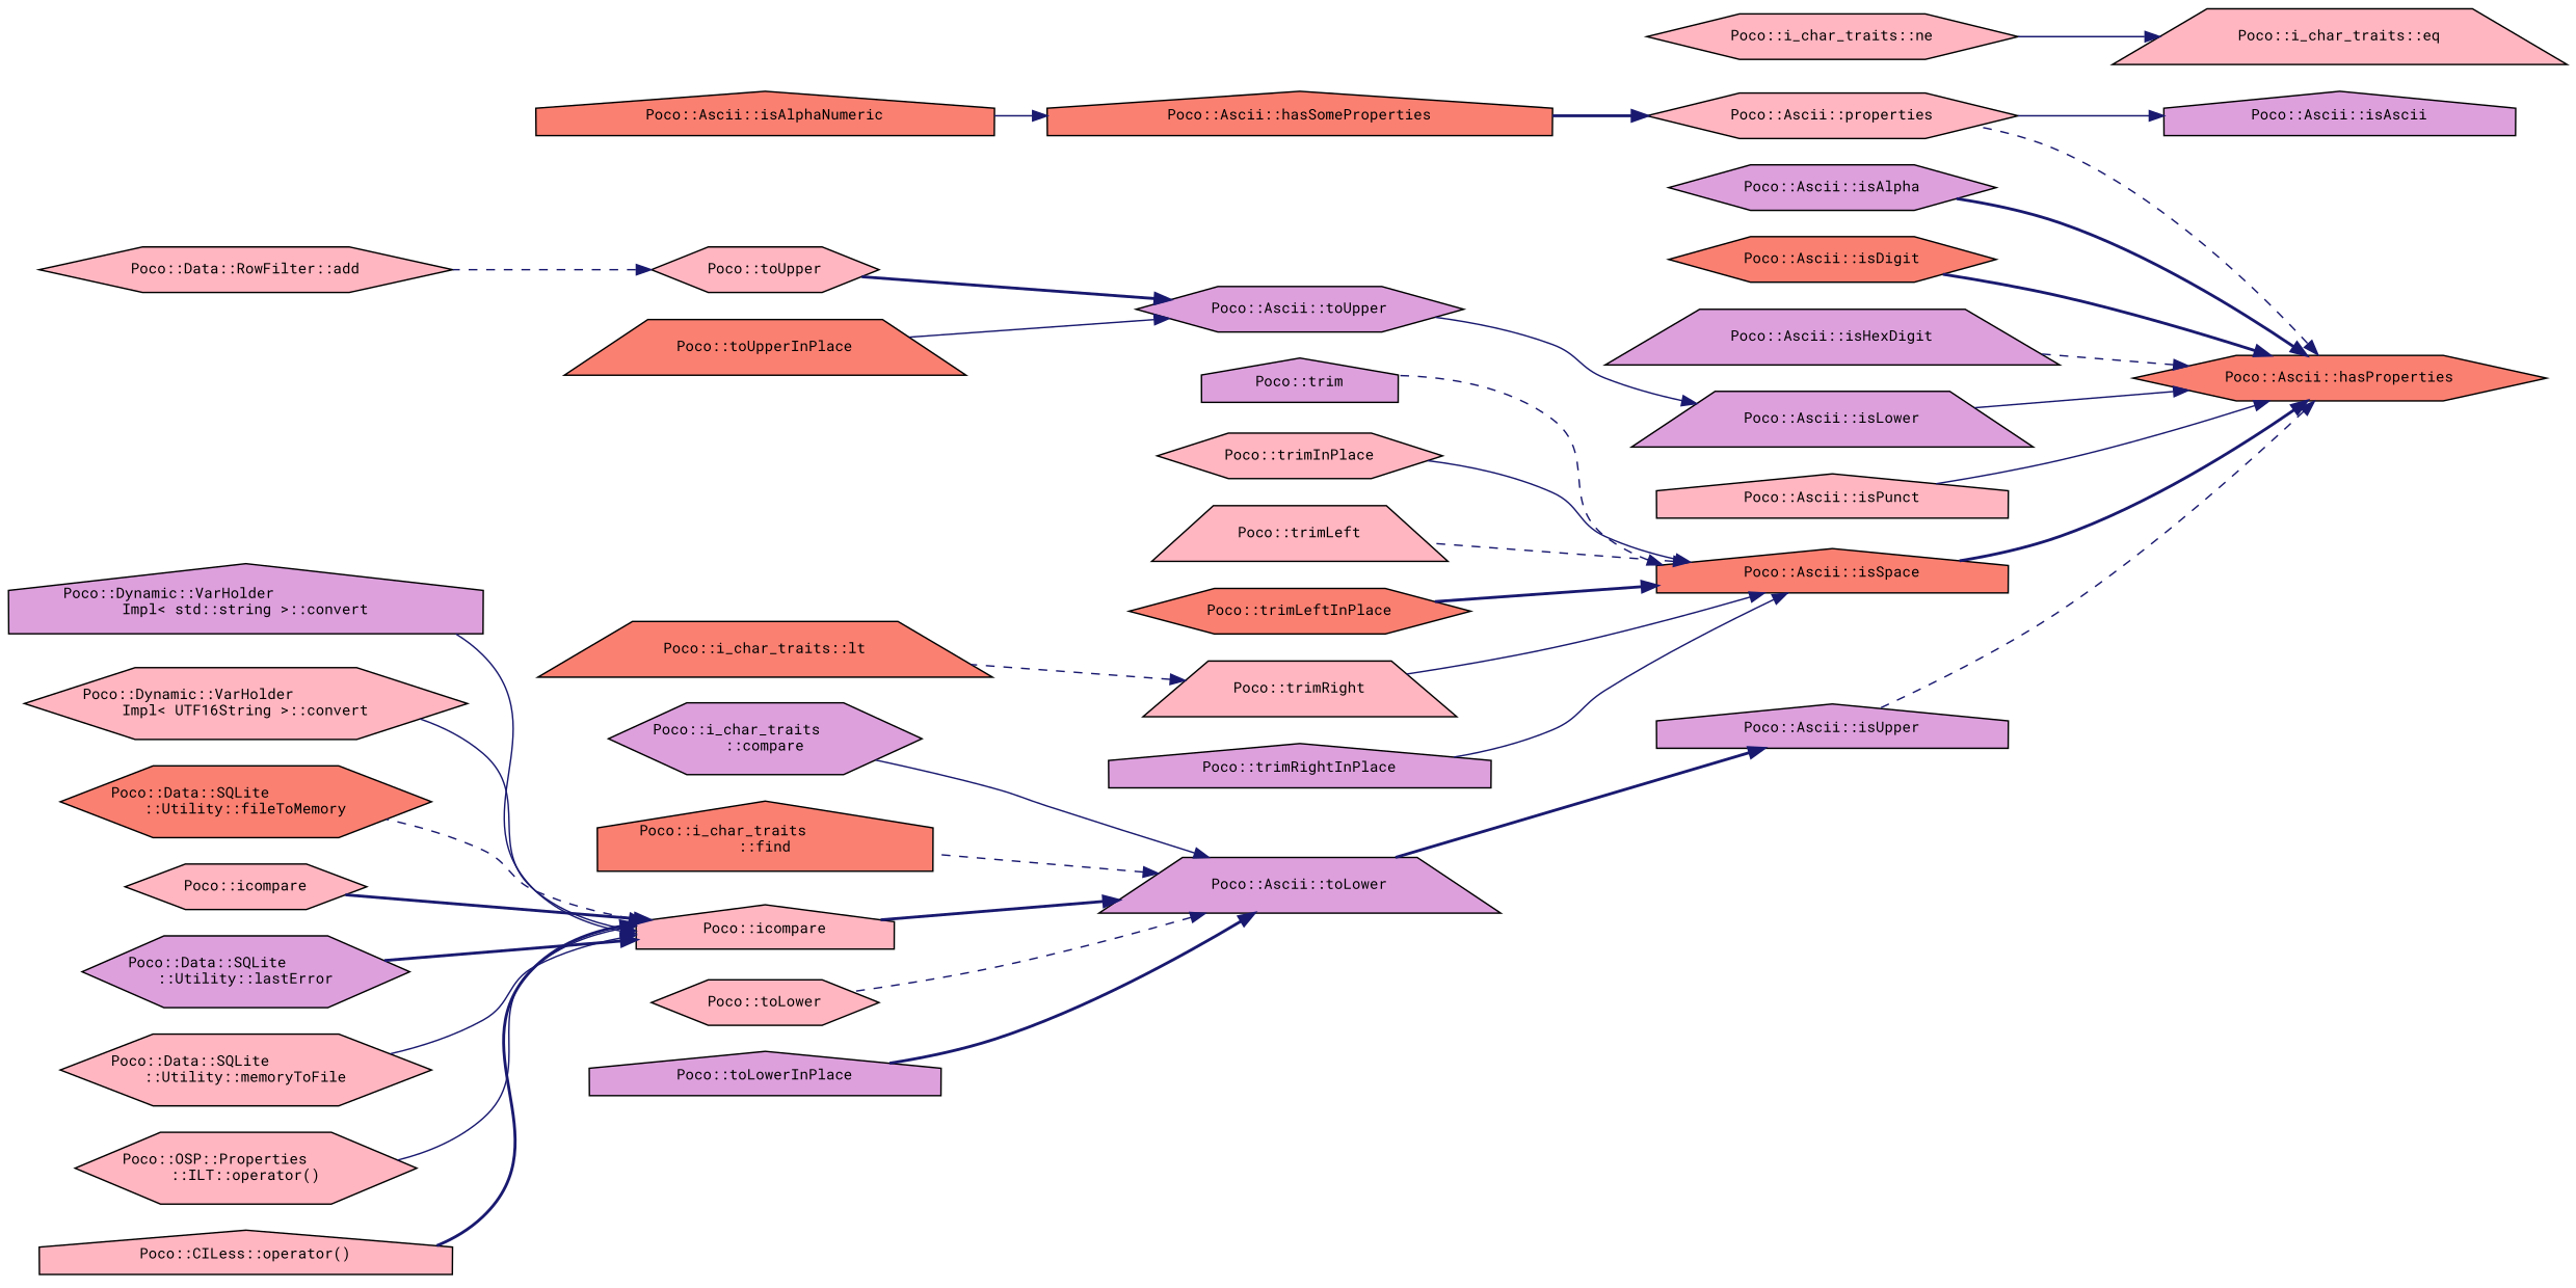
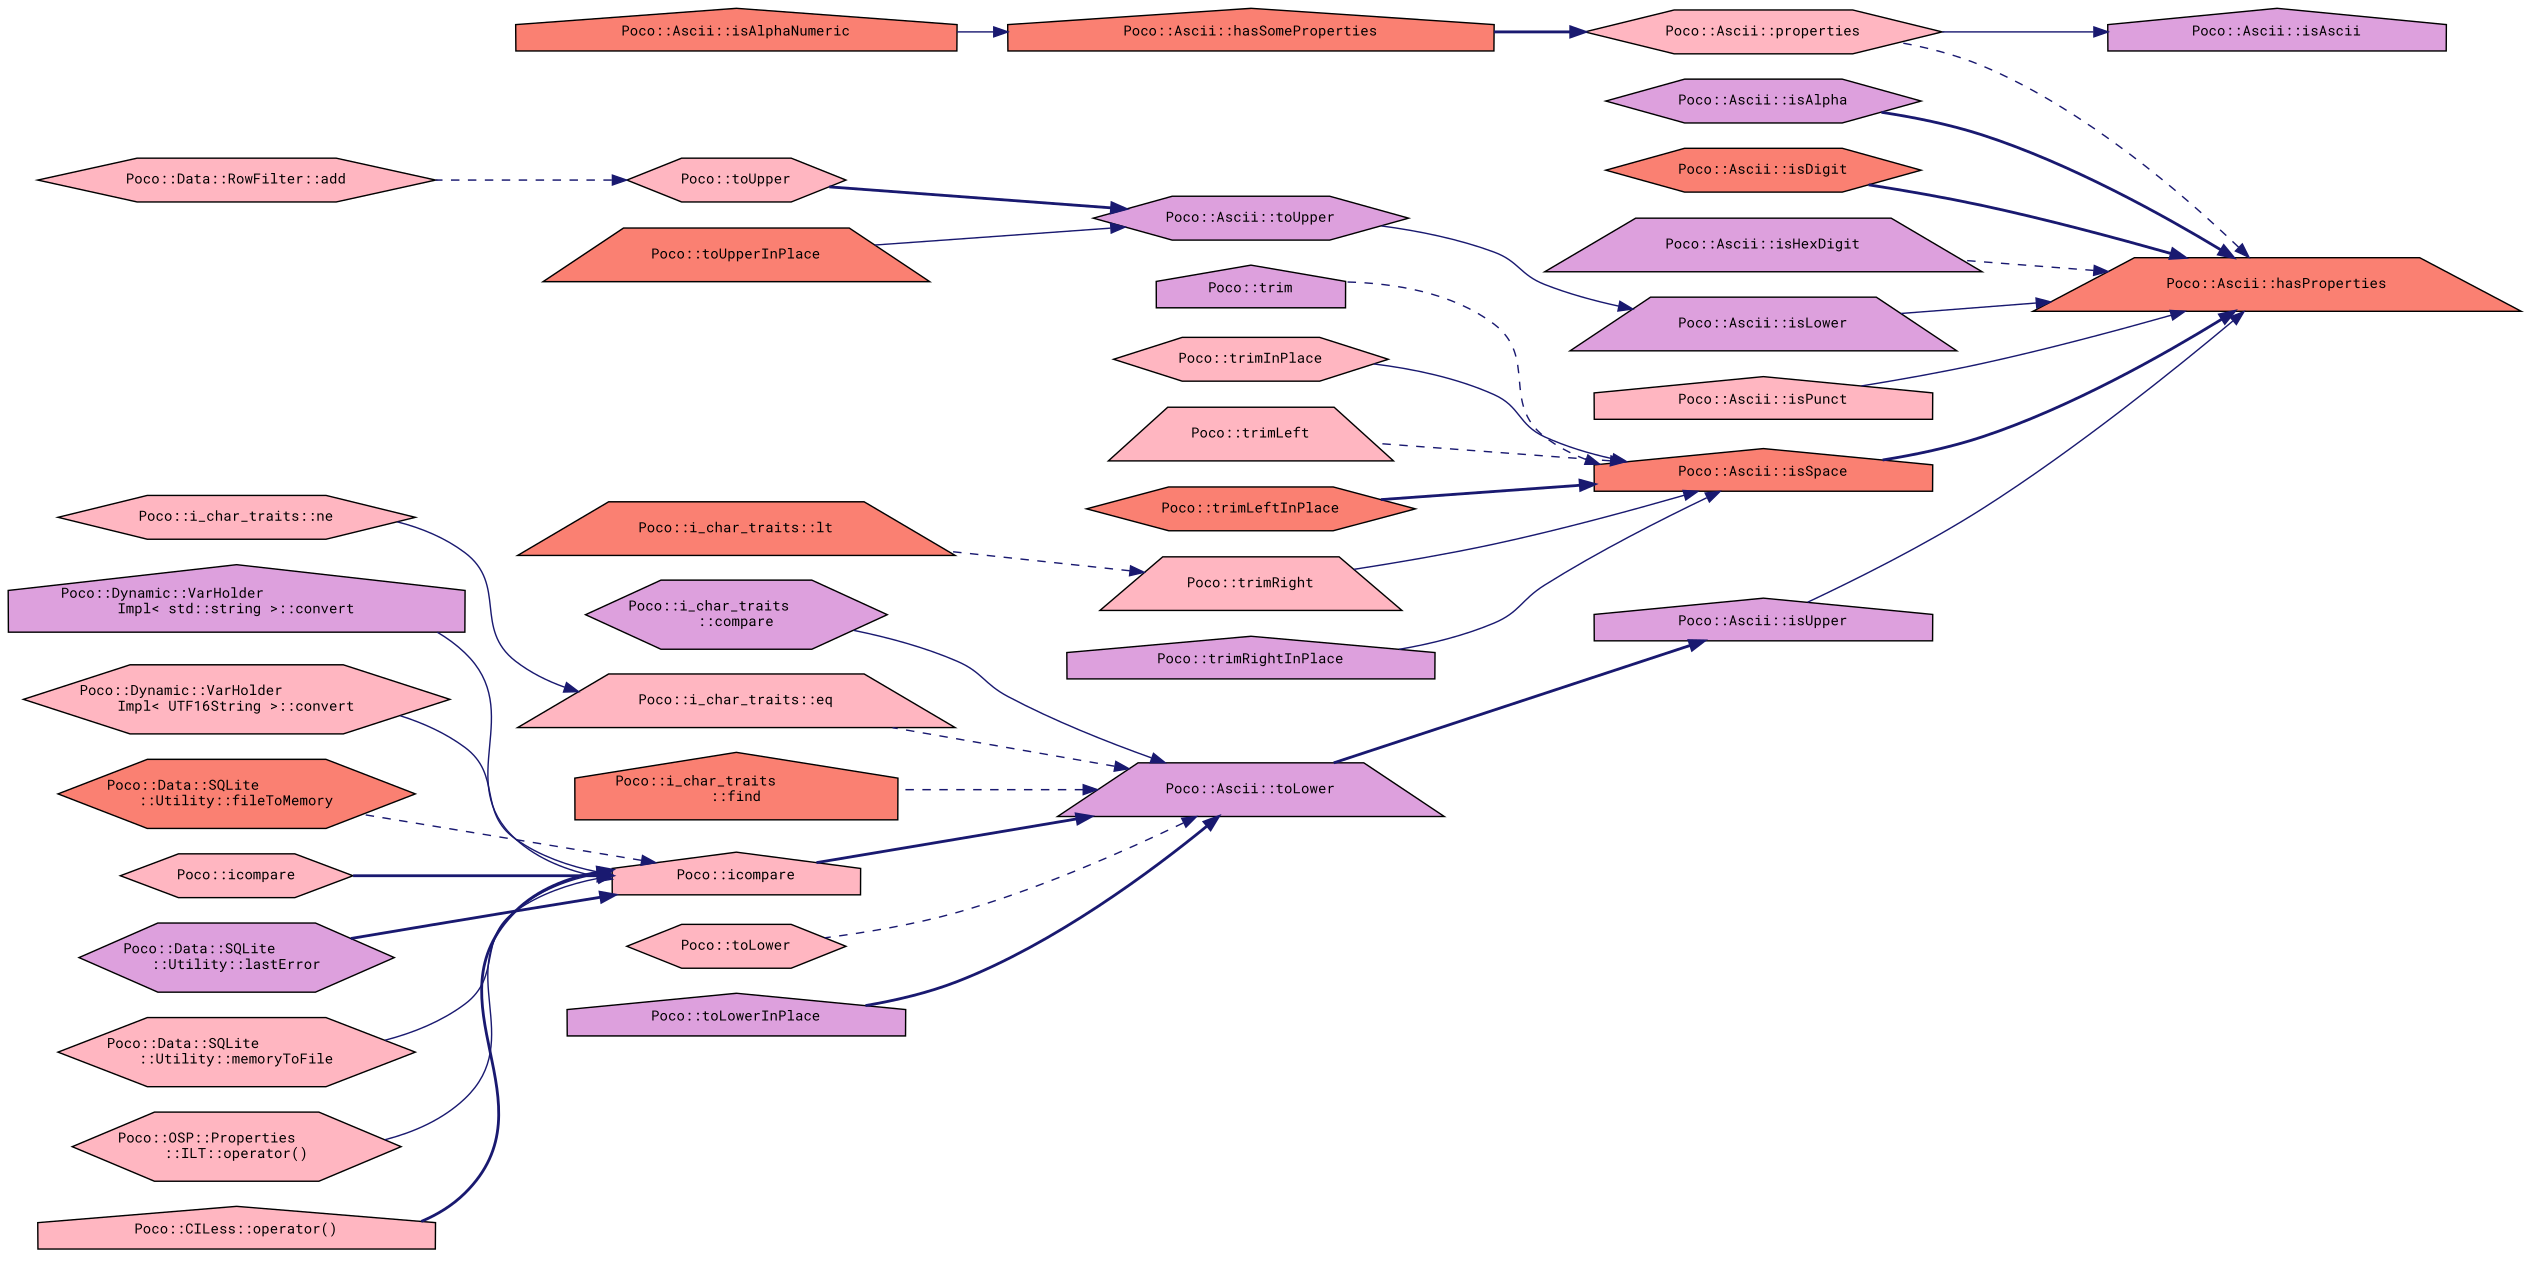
  digraph {
    fontname="Roboto Mono"
    rankdir=RL
    node [color=black fillcolor=lightpink fontname="Roboto Mono" fontsize=10 shape=hexagon style=filled]
    edge [color=midnightblue dir=back fontname="Roboto Mono" fontsize=10 labelfontname=Helvetica labelfontsize=10 style=solid]
    n1 [fillcolor=plum fontcolor=black height=0.2 label="Poco::Ascii::isAscii" shape=house width=0.4]
    n2 [height=0.2 label="Poco::Ascii::properties" width=0.4]
    n3 [fillcolor=salmon height=0.2 label="Poco::Ascii::hasSomeProperties" shape=house width=0.4]
-   n4 [fillcolor=salmon height=0.2 label="Poco::Ascii::hasProperties" width=0.4]
+   n4 [fillcolor=salmon height=0.2 label="Poco::Ascii::hasProperties" shape=trapezium width=0.4]
    n5 [fillcolor=plum height=0.2 label="Poco::Ascii::isAlpha" width=0.4]
    n6 [fillcolor=salmon height=0.2 label="Poco::Ascii::isDigit" width=0.4]
    n7 [fillcolor=plum height=0.2 label="Poco::Ascii::isHexDigit" shape=trapezium width=0.4]
    n8 [fillcolor=plum height=0.2 label="Poco::Ascii::isLower" shape=trapezium width=0.4]
    n9 [height=0.2 label="Poco::Ascii::isPunct" shape=house width=0.4]
    n10 [fillcolor=salmon height=0.2 label="Poco::Ascii::isSpace" shape=house width=0.4]
    n11 [fillcolor=plum height=0.2 label="Poco::Ascii::isUpper" shape=house width=0.4]
    n12 [fillcolor=salmon height=0.2 label="Poco::Ascii::isAlphaNumeric" shape=house width=0.4]
    n13 [fillcolor=plum height=0.2 label="Poco::Ascii::toUpper" width=0.4]
    n14 [fillcolor=plum height=0.2 label="Poco::trim" shape=house width=0.4]
    n15 [height=0.2 label="Poco::trimInPlace" width=0.4]
    n16 [height=0.2 label="Poco::trimLeft" shape=trapezium width=0.4]
    n17 [fillcolor=salmon height=0.2 label="Poco::trimLeftInPlace" width=0.4]
    n18 [height=0.2 label="Poco::trimRight" shape=trapezium width=0.4]
    n19 [fillcolor=plum height=0.2 label="Poco::trimRightInPlace" shape=house width=0.4]
    n20 [fillcolor=plum height=0.2 label="Poco::Ascii::toLower" shape=trapezium width=0.4]
    n21 [height=0.2 label="Poco::toUpper" width=0.4]
    n22 [fillcolor=salmon height=0.2 label="Poco::toUpperInPlace" shape=trapezium width=0.4]
    n23 [height=0.2 label="Poco::Data::RowFilter::add" width=0.4]
    n24 [fillcolor=salmon height=0.2 label="Poco::i_char_traits::lt" shape=trapezium width=0.4]
    n25 [fillcolor=plum height=0.2 label="Poco::i_char_traits\l::compare" width=0.4]
    n26 [height=0.2 label="Poco::i_char_traits::eq" shape=trapezium width=0.4]
    n27 [fillcolor=salmon height=0.2 label="Poco::i_char_traits\l::find" shape=house width=0.4]
    n28 [height=0.2 label="Poco::icompare" shape=house width=0.4]
    n29 [height=0.2 label="Poco::toLower" width=0.4]
    n30 [fillcolor=plum height=0.2 label="Poco::toLowerInPlace" shape=house width=0.4]
    n31 [height=0.2 label="Poco::i_char_traits::ne" width=0.4]
    n32 [fillcolor=plum height=0.2 label="Poco::Dynamic::VarHolder\lImpl\< std::string \>::convert" shape=house width=0.4]
    n33 [height=0.2 label="Poco::Dynamic::VarHolder\lImpl\< UTF16String \>::convert" width=0.4]
    n34 [fillcolor=salmon height=0.2 label="Poco::Data::SQLite\l::Utility::fileToMemory" width=0.4]
    n35 [height=0.2 label="Poco::icompare" width=0.4]
    n36 [fillcolor=plum height=0.2 label="Poco::Data::SQLite\l::Utility::lastError" width=0.4]
    n37 [height=0.2 label="Poco::Data::SQLite\l::Utility::memoryToFile" width=0.4]
    n38 [height=0.2 label="Poco::OSP::Properties\l::ILT::operator()" width=0.4]
    n39 [height=0.2 label="Poco::CILess::operator()" shape=house width=0.4]
    n1 -> n2
    n2 -> n3 [style=bold]
    n3 -> n12
    n4 -> n2 [style=dashed]
    n4 -> n5 [style=bold]
    n4 -> n6 [style=bold]
    n4 -> n7 [style=dashed]
    n4 -> n8
    n4 -> n9
    n4 -> n10 [style=bold]
-   n4 -> n11 [style=dashed]
+   n4 -> n11
    n8 -> n13
    n10 -> n14 [style=dashed]
    n10 -> n15
    n10 -> n16 [style=dashed]
    n10 -> n17 [style=bold]
    n10 -> n18
    n10 -> n19
    n11 -> n20 [style=bold]
    n13 -> n21 [style=bold]
    n13 -> n22
    n18 -> n24 [style=dashed]
    n20 -> n25
+   n20 -> n26 [style=dashed]
    n20 -> n27 [style=dashed]
    n20 -> n28 [style=bold]
    n20 -> n29 [style=dashed]
    n20 -> n30 [style=bold]
    n21 -> n23 [style=dashed]
    n26 -> n31
    n28 -> n32
    n28 -> n33
    n28 -> n34 [style=dashed]
    n28 -> n35 [style=bold]
    n28 -> n36 [style=bold]
    n28 -> n37
    n28 -> n38
    n28 -> n39 [style=bold]
  }
